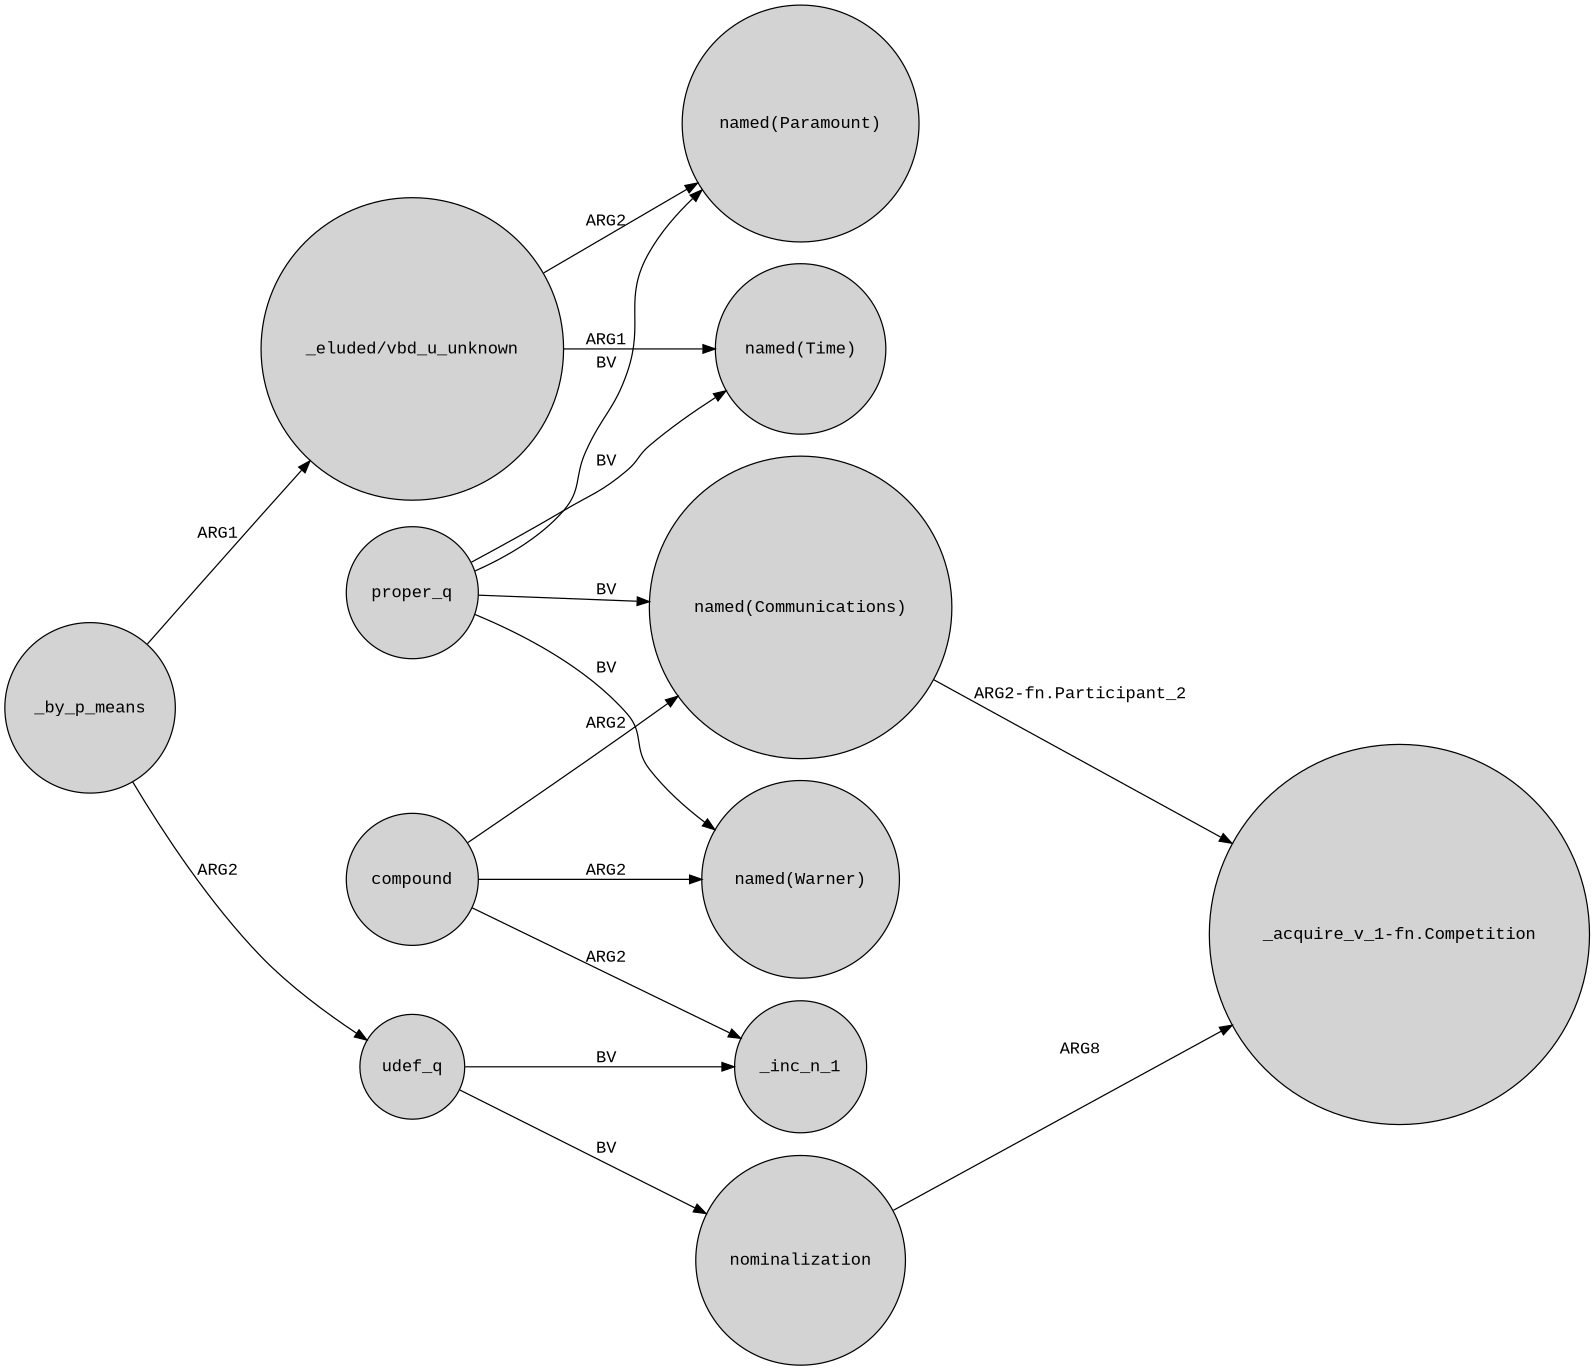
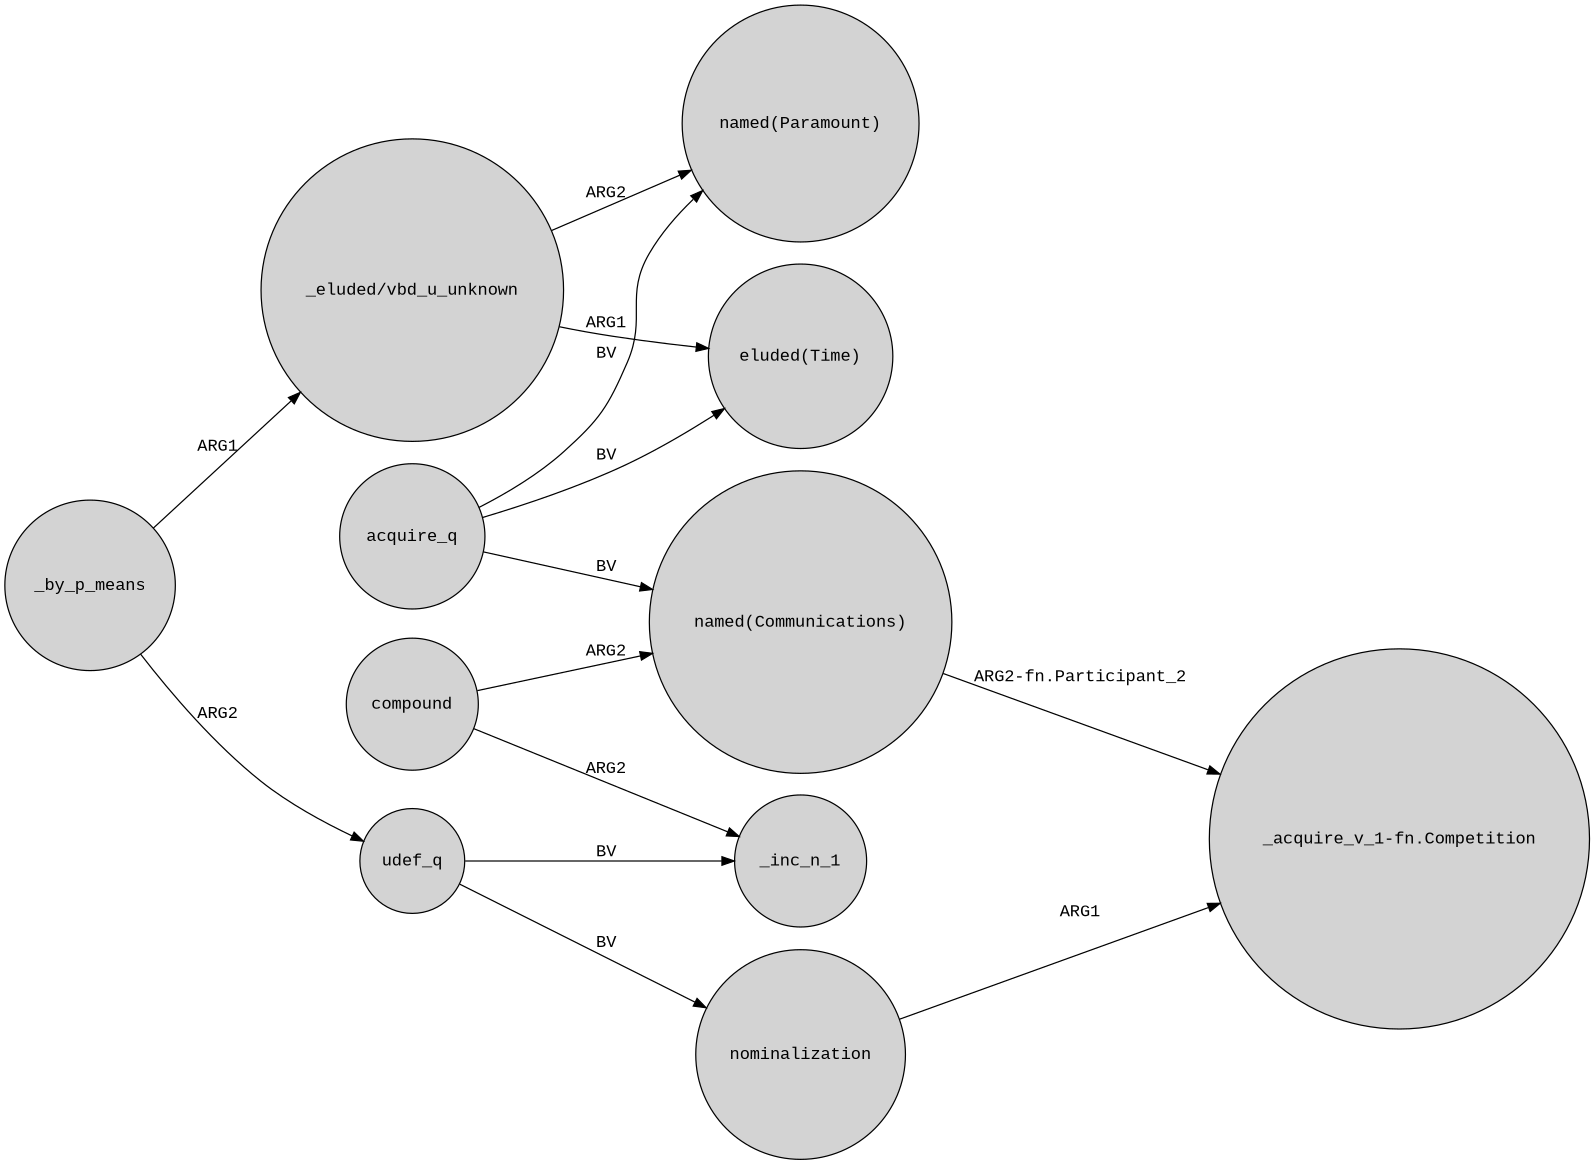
  digraph {
    fontname="Liberation Mono"
    rankdir=LR
    node [fontname="Liberation Mono" shape=circle style=filled]
    edge [fontname="Liberation Mono"]
    "_eluded/vbd_u_unknown"
-   "named(Time)"
+   "named(Time)" [label="eluded(Time)"]
    "named(Paramount)"
    compound
    "named(Communications)"
-   "named(Warner)"
    _inc_n_1
    "_acquire_v_1-fn.Competition"
-   proper_q
+   proper_q [label=acquire_q]
    nominalization
    _by_p_means
    udef_q
    "_eluded/vbd_u_unknown" -> "named(Time)" [label=ARG1]
    "_eluded/vbd_u_unknown" -> "named(Paramount)" [label=ARG2]
    compound -> "named(Communications)" [label=ARG2]
-   compound -> "named(Warner)" [label=ARG2]
    compound -> _inc_n_1 [label=ARG2]
    "named(Communications)" -> "_acquire_v_1-fn.Competition" [label="ARG2-fn.Participant_2"]
    proper_q -> "named(Time)" [label=BV]
    proper_q -> "named(Paramount)" [label=BV]
    proper_q -> "named(Communications)" [label=BV]
-   proper_q -> "named(Warner)" [label=BV]
-   nominalization -> "_acquire_v_1-fn.Competition" [label=ARG8]
+   nominalization -> "_acquire_v_1-fn.Competition" [label=ARG1]
    _by_p_means -> "_eluded/vbd_u_unknown" [label=ARG1]
    _by_p_means -> udef_q [label=ARG2]
    udef_q -> _inc_n_1 [label=BV]
    udef_q -> nominalization [label=BV]
  }
